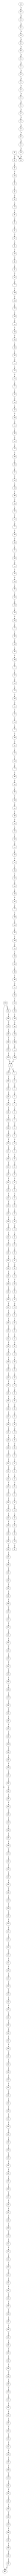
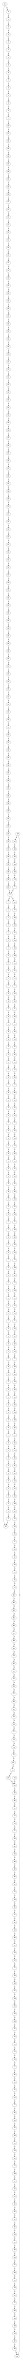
  digraph {
    fontname="Fira Sans"
    node [fontname="Fira Sans"]
    edge [fontname="Fira Sans"]
    1
    2
    3
    4
    5
    6
    7
    8
    9
    10
    11
    12
    13
    14
    15
    16
    17
    18
    19
    20
    21
    22
    23
    24
    25
    26
    27
    28
    29
    30
    31
    32
    33
    34
    35
    36
    37
    38
    39
    40
    41
    42
    43
    44
    45
    46
    47
    48
    49
    50
    51
    52
    53
    54
    55
    56
    57
    58
    59
    60
    61
    62
    63
    64
    65
    66
    67
    68
    69
    70
    71
    72
    73
    74
    75
    76
    77
    78
    79
    80
    81
    82
    83
    84
    85
    86
    87
    88
    89
    90
    91
    92
    93
    94
    95
    96
    97
    98
    99
    100
    101
    102
    103
    104
    105
    106
    107
    108
    109
    110
    111
    112
    113
    114
    115
    116
    117
    118
    119
    120
    121
    122
    123
    124
    125
    126
    127
    128
    129
    130
    131
    132
    133
    134
    135
    136
    137
    138
    139
    140
    141
    142
    143
    144
    145
    146
    147
    148
    149
    150
    151
    152
    153
    154
    155
    156
    157
    158
    159
    160
    161
    162
    163
    164
    165
    166
    167
    168
    169
    170
    171
    172
    173
    174
    175
    176
    177
    178
    179
    180
    181
    182
    183
    184
    185
    186
    187
    188
    189
    190
    191
    192
    193
    194
    195
    196
    197
    198
    199
    200
    0
    201
    202
    203
    204
    205
    206
    207
    208
    209
    210
    211
    212
    213
    214
    215
    216
    217
    218
    219
    220
    221
    222
    223
    224
    225
    226
    227
    228
    229
    230
    231
    232
    233
    234
    235
    236
    237
    238
    239
    240
    241
    242
    243
    244
    245
    246
    247
    248
    249
    250
    251
    252
    253
    254
    255
    256
    257
    258
    259
    260
    261
    262
    263
    264
    265
    266
    267
    268
    269
    270
    271
    272
    273
    274
    275
    276
    277
    278
    279
    280
    281
    282
    283
    284
    285
    286
    287
    288
    289
    290
    291
    292
    293
    294
    295
    296
    297
    298
    299
    300
    301
    302
    303
    304
    305
    306
    307
    308
    309
    310
    311
    312
    313
    314
    315
    316
    317
    318
    319
    320
    321
    322
    323
    324
    325
    326
    327
    328
    329
    330
    331
    332
    333
    334
    335
    336
    337
    338
    339
    340
    341
    342
    343
    344
    345
    346
    347
    348
    349
    350
    351
    352
    353
    354
    355
    356
    357
    358
    359
    360
    361
    362
    363
    364
    365
    366
    367
    368
    369
    370
    371
    372
    373
    374
    375
    376
    377
    378
    379
    380
    381
    382
    383
    384
    385
    386
    387
    388
    389
    390
    391
    392
    393
    394
    395
    396
    397
    398
    399
    400
    401
    1 -> 2 [label=a]
    2 -> 3 [label=a]
    3 -> 4 [label=a]
    4 -> 5 [label=a]
    5 -> 6 [label=a]
    6 -> 7 [label=a]
    7 -> 8 [label=a]
    8 -> 9 [label=a]
    9 -> 10 [label=a]
    10 -> 11 [label=a]
    11 -> 12 [label=a]
    12 -> 13 [label=a]
    13 -> 14 [label=a]
    14 -> 15 [label=a]
    15 -> 16 [label=a]
    16 -> 17 [label=a]
    17 -> 18 [label=a]
    18 -> 19 [label=a]
    19 -> 20 [label=a]
    20 -> 21 [label=a]
    21 -> 22 [label=a]
    22 -> 23 [label=a]
    23 -> 24 [label=a]
    24 -> 25 [label=a]
    25 -> 26 [label=a]
    26 -> 27 [label=a]
    27 -> 28 [label=a]
    28 -> 29 [label=a]
    29 -> 30 [label=a]
    30 -> 31 [label=a]
    31 -> 32 [label=a]
    32 -> 33 [label=a]
    33 -> 34 [label=a]
    34 -> 35 [label=a]
    35 -> 36 [label=a]
    36 -> 37 [label=a]
    37 -> 38 [label=a]
    38 -> 39 [label=a]
    39 -> 40 [label=a]
    40 -> 41 [label=a]
    41 -> 42 [label=a]
    42 -> 43 [label=a]
    43 -> 44 [label=a]
    44 -> 45 [label=a]
    45 -> 46 [label=a]
    46 -> 47 [label=a]
    47 -> 48 [label=a]
    48 -> 49 [label=a]
    49 -> 50 [label=a]
    50 -> 51 [label=a]
    51 -> 52 [label=a]
    52 -> 53 [label=a]
    53 -> 54 [label=a]
    54 -> 55 [label=a]
    55 -> 56 [label=a]
    56 -> 57 [label=a]
    57 -> 58 [label=a]
    58 -> 59 [label=a]
    59 -> 60 [label=a]
    60 -> 61 [label=a]
    61 -> 62 [label=a]
+   62 -> 63 [label=a]
    63 -> 64 [label=a]
    64 -> 65 [label=a]
    65 -> 66 [label=a]
    66 -> 67 [label=a]
    67 -> 68 [label=a]
    68 -> 69 [label=a]
    69 -> 70 [label=a]
    70 -> 71 [label=a]
    71 -> 72 [label=a]
    72 -> 73 [label=a]
    73 -> 74 [label=a]
    74 -> 75 [label=a]
    75 -> 76 [label=a]
    76 -> 77 [label=a]
    77 -> 78 [label=a]
    78 -> 79 [label=a]
    79 -> 80 [label=a]
    80 -> 81 [label=a]
    81 -> 82 [label=a]
    82 -> 83 [label=a]
    84 -> 83 [label=a]
    84 -> 85 [label=a]
    85 -> 86 [label=a]
    86 -> 87 [label=a]
    87 -> 88 [label=a]
    88 -> 89 [label=a]
    89 -> 90 [label=a]
    90 -> 91 [label=a]
    91 -> 92 [label=a]
    92 -> 93 [label=a]
    93 -> 94 [label=a]
    94 -> 95 [label=a]
    95 -> 96 [label=a]
    96 -> 97 [label=a]
    97 -> 98 [label=a]
    98 -> 99 [label=a]
    99 -> 100 [label=a]
    100 -> 101 [label=a]
    101 -> 102 [label=a]
    102 -> 103 [label=a]
    103 -> 104 [label=a]
    104 -> 105 [label=a]
    105 -> 106 [label=a]
    106 -> 107 [label=a]
    107 -> 108 [label=a]
    108 -> 109 [label=a]
    109 -> 110 [label=a]
    110 -> 111 [label=a]
    111 -> 112 [label=a]
    112 -> 113 [label=a]
    113 -> 114 [label=a]
    114 -> 115 [label=a]
    115 -> 116 [label=a]
    116 -> 117 [label=a]
    117 -> 118 [label=a]
    118 -> 119 [label=a]
    119 -> 120 [label=a]
    120 -> 121 [label=a]
    121 -> 122 [label=a]
    122 -> 123 [label=a]
    123 -> 124 [label=a]
    124 -> 125 [label=a]
    125 -> 126 [label=a]
    126 -> 127 [label=a]
    127 -> 128 [label=a]
    128 -> 129 [label=a]
    129 -> 130 [label=a]
    130 -> 131 [label=a]
    131 -> 132 [label=a]
    132 -> 133 [label=a]
    133 -> 134 [label=a]
    134 -> 135 [label=a]
    135 -> 136 [label=a]
    136 -> 137 [label=a]
    137 -> 138 [label=a]
    138 -> 139 [label=a]
    139 -> 140 [label=a]
    140 -> 141 [label=a]
    141 -> 142 [label=a]
    142 -> 143 [label=a]
    143 -> 144 [label=a]
    144 -> 145 [label=a]
    145 -> 146 [label=a]
    146 -> 147 [label=a]
    147 -> 148 [label=a]
    148 -> 149 [label=a]
    149 -> 150 [label=a]
    150 -> 151 [label=a]
    151 -> 152 [label=a]
    152 -> 153 [label=a]
    153 -> 154 [label=a]
    154 -> 155 [label=a]
    155 -> 156 [label=a]
    156 -> 157 [label=a]
    157 -> 158 [label=a]
    158 -> 159 [label=a]
    159 -> 160 [label=a]
    160 -> 161 [label=a]
    161 -> 162 [label=a]
    162 -> 163 [label=a]
    163 -> 164 [label=a]
    164 -> 165 [label=a]
    165 -> 166 [label=a]
    166 -> 167 [label=a]
    167 -> 168 [label=a]
    168 -> 169 [label=a]
    169 -> 170 [label=a]
    170 -> 171 [label=a]
    171 -> 172 [label=a]
    172 -> 173 [label=a]
    173 -> 174 [label=a]
    174 -> 175 [label=a]
    175 -> 176 [label=a]
    176 -> 177 [label=a]
    177 -> 178 [label=a]
    178 -> 179 [label=a]
    179 -> 180 [label=a]
    180 -> 181 [label=a]
    181 -> 182 [label=a]
    182 -> 183 [label=a]
    183 -> 184 [label=a]
    184 -> 185 [label=a]
    185 -> 186 [label=a]
    186 -> 187 [label=a]
    187 -> 188 [label=a]
    188 -> 189 [label=a]
    189 -> 190 [label=a]
    190 -> 191 [label=a]
    191 -> 192 [label=a]
    192 -> 193 [label=a]
    193 -> 194 [label=a]
    194 -> 195 [label=a]
    195 -> 196 [label=a]
    196 -> 197 [label=a]
    197 -> 198 [label=a]
    198 -> 199 [label=a]
    199 -> 200 [label=a]
    200 -> 0 [label=a]
    0 -> 1 [label=a]
    0 -> 201 [label=b]
    201 -> 202 [label=b]
    202 -> 203 [label=b]
    203 -> 204 [label=b]
    204 -> 205 [label=b]
    205 -> 206 [label=b]
    206 -> 207 [label=b]
    207 -> 208 [label=b]
    208 -> 209 [label=b]
    209 -> 210 [label=b]
    210 -> 211 [label=b]
    211 -> 212 [label=b]
    212 -> 213 [label=b]
    213 -> 214 [label=b]
    214 -> 215 [label=b]
    215 -> 216 [label=b]
    216 -> 217 [label=b]
    217 -> 218 [label=b]
    218 -> 219 [label=b]
    219 -> 220 [label=b]
    220 -> 221 [label=b]
    221 -> 222 [label=b]
    222 -> 223 [label=b]
    223 -> 224 [label=b]
    224 -> 225 [label=b]
    225 -> 226 [label=b]
    226 -> 227 [label=b]
    227 -> 228 [label=b]
    228 -> 229 [label=b]
    229 -> 230 [label=b]
    230 -> 231 [label=b]
    231 -> 232 [label=b]
    232 -> 233 [label=b]
    233 -> 234 [label=b]
    234 -> 235 [label=b]
    235 -> 236 [label=b]
    236 -> 237 [label=b]
    237 -> 238 [label=b]
    238 -> 239 [label=b]
    239 -> 240 [label=b]
    240 -> 241 [label=b]
    241 -> 242 [label=b]
    242 -> 243 [label=b]
    243 -> 244 [label=b]
    244 -> 245 [label=b]
    245 -> 246 [label=b]
    246 -> 247 [label=b]
    247 -> 248 [label=b]
    248 -> 249 [label=b]
    249 -> 250 [label=b]
    250 -> 251 [label=b]
    251 -> 252 [label=b]
    252 -> 253 [label=b]
    253 -> 254 [label=b]
    254 -> 255 [label=b]
    255 -> 256 [label=b]
    256 -> 257 [label=b]
    257 -> 258 [label=b]
    258 -> 259 [label=b]
    259 -> 260 [label=b]
    260 -> 261 [label=b]
    261 -> 262 [label=b]
    262 -> 263 [label=b]
    263 -> 264 [label=b]
    264 -> 265 [label=b]
    265 -> 266 [label=b]
    266 -> 267 [label=b]
    267 -> 268 [label=b]
    268 -> 269 [label=b]
    269 -> 270 [label=b]
    270 -> 271 [label=b]
    271 -> 272 [label=b]
    272 -> 273 [label=b]
    273 -> 274 [label=b]
    274 -> 275 [label=b]
    275 -> 276 [label=b]
    276 -> 277 [label=b]
    277 -> 278 [label=b]
    278 -> 279 [label=b]
    279 -> 280 [label=b]
    280 -> 281 [label=b]
    281 -> 282 [label=b]
    282 -> 283 [label=b]
    283 -> 284 [label=b]
    284 -> 285 [label=b]
    285 -> 286 [label=b]
    286 -> 287 [label=b]
    287 -> 288 [label=b]
    288 -> 289 [label=b]
    289 -> 290 [label=b]
    290 -> 291 [label=b]
    291 -> 292 [label=b]
    292 -> 293 [label=b]
    293 -> 294 [label=b]
    294 -> 295 [label=b]
    295 -> 296 [label=b]
    296 -> 297 [label=b]
    297 -> 298 [label=b]
    298 -> 299 [label=b]
    299 -> 300 [label=b]
    300 -> 301 [label=b]
    301 -> 302 [label=b]
    302 -> 303 [label=b]
    303 -> 304 [label=b]
    304 -> 305 [label=b]
    305 -> 306 [label=b]
    306 -> 307 [label=b]
    307 -> 308 [label=b]
    308 -> 309 [label=b]
    309 -> 310 [label=b]
    310 -> 311 [label=b]
    311 -> 312 [label=b]
    312 -> 313 [label=b]
    313 -> 314 [label=b]
    314 -> 315 [label=b]
    315 -> 316 [label=b]
-   316 -> 317 [label=b]
+   316 -> 318 [label=b]
    317 -> 318 [label=b]
    318 -> 319 [label=b]
    319 -> 320 [label=b]
    320 -> 321 [label=b]
    321 -> 322 [label=b]
    322 -> 323 [label=b]
    323 -> 324 [label=b]
    324 -> 325 [label=b]
    325 -> 326 [label=b]
    326 -> 327 [label=b]
    327 -> 328 [label=b]
    328 -> 329 [label=b]
    329 -> 330 [label=b]
    330 -> 331 [label=b]
    331 -> 332 [label=b]
    332 -> 333 [label=b]
    333 -> 334 [label=b]
    334 -> 335 [label=b]
    335 -> 336 [label=b]
    336 -> 337 [label=b]
    337 -> 338 [label=b]
    338 -> 339 [label=b]
    339 -> 340 [label=b]
    340 -> 341 [label=b]
    341 -> 342 [label=b]
    342 -> 343 [label=b]
    343 -> 344 [label=b]
    344 -> 345 [label=b]
    345 -> 346 [label=b]
    346 -> 347 [label=b]
    347 -> 348 [label=b]
    348 -> 349 [label=b]
    349 -> 350 [label=b]
    350 -> 351 [label=b]
    351 -> 352 [label=b]
    352 -> 353 [label=b]
    353 -> 354 [label=b]
    354 -> 355 [label=b]
    355 -> 356 [label=b]
    356 -> 357 [label=b]
    357 -> 358 [label=b]
    358 -> 359 [label=b]
    359 -> 360 [label=b]
    360 -> 361 [label=b]
    361 -> 362 [label=b]
    362 -> 363 [label=b]
    363 -> 364 [label=b]
    364 -> 365 [label=b]
    365 -> 366 [label=b]
    366 -> 367 [label=b]
    367 -> 368 [label=b]
    368 -> 369 [label=b]
    369 -> 370 [label=b]
    370 -> 371 [label=b]
    371 -> 372 [label=b]
    372 -> 373 [label=b]
    373 -> 374 [label=b]
    374 -> 375 [label=b]
    375 -> 376 [label=b]
    376 -> 377 [label=b]
    377 -> 378 [label=b]
    378 -> 379 [label=b]
    379 -> 380 [label=b]
    380 -> 381 [label=b]
    381 -> 382 [label=b]
    382 -> 383 [label=b]
    383 -> 384 [label=b]
    384 -> 385 [label=b]
    385 -> 386 [label=b]
    386 -> 387 [label=b]
    387 -> 388 [label=b]
    388 -> 389 [label=b]
    389 -> 390 [label=b]
    390 -> 391 [label=b]
    391 -> 392 [label=b]
    392 -> 393 [label=b]
    394 -> 393 [label=b]
    394 -> 395 [label=b]
    395 -> 396 [label=b]
    396 -> 397 [label=b]
    397 -> 398 [label=b]
    398 -> 399 [label=b]
    399 -> 400 [label=b]
    400 -> 401 [label=b]
    401 -> 0 [label=b]
  }
